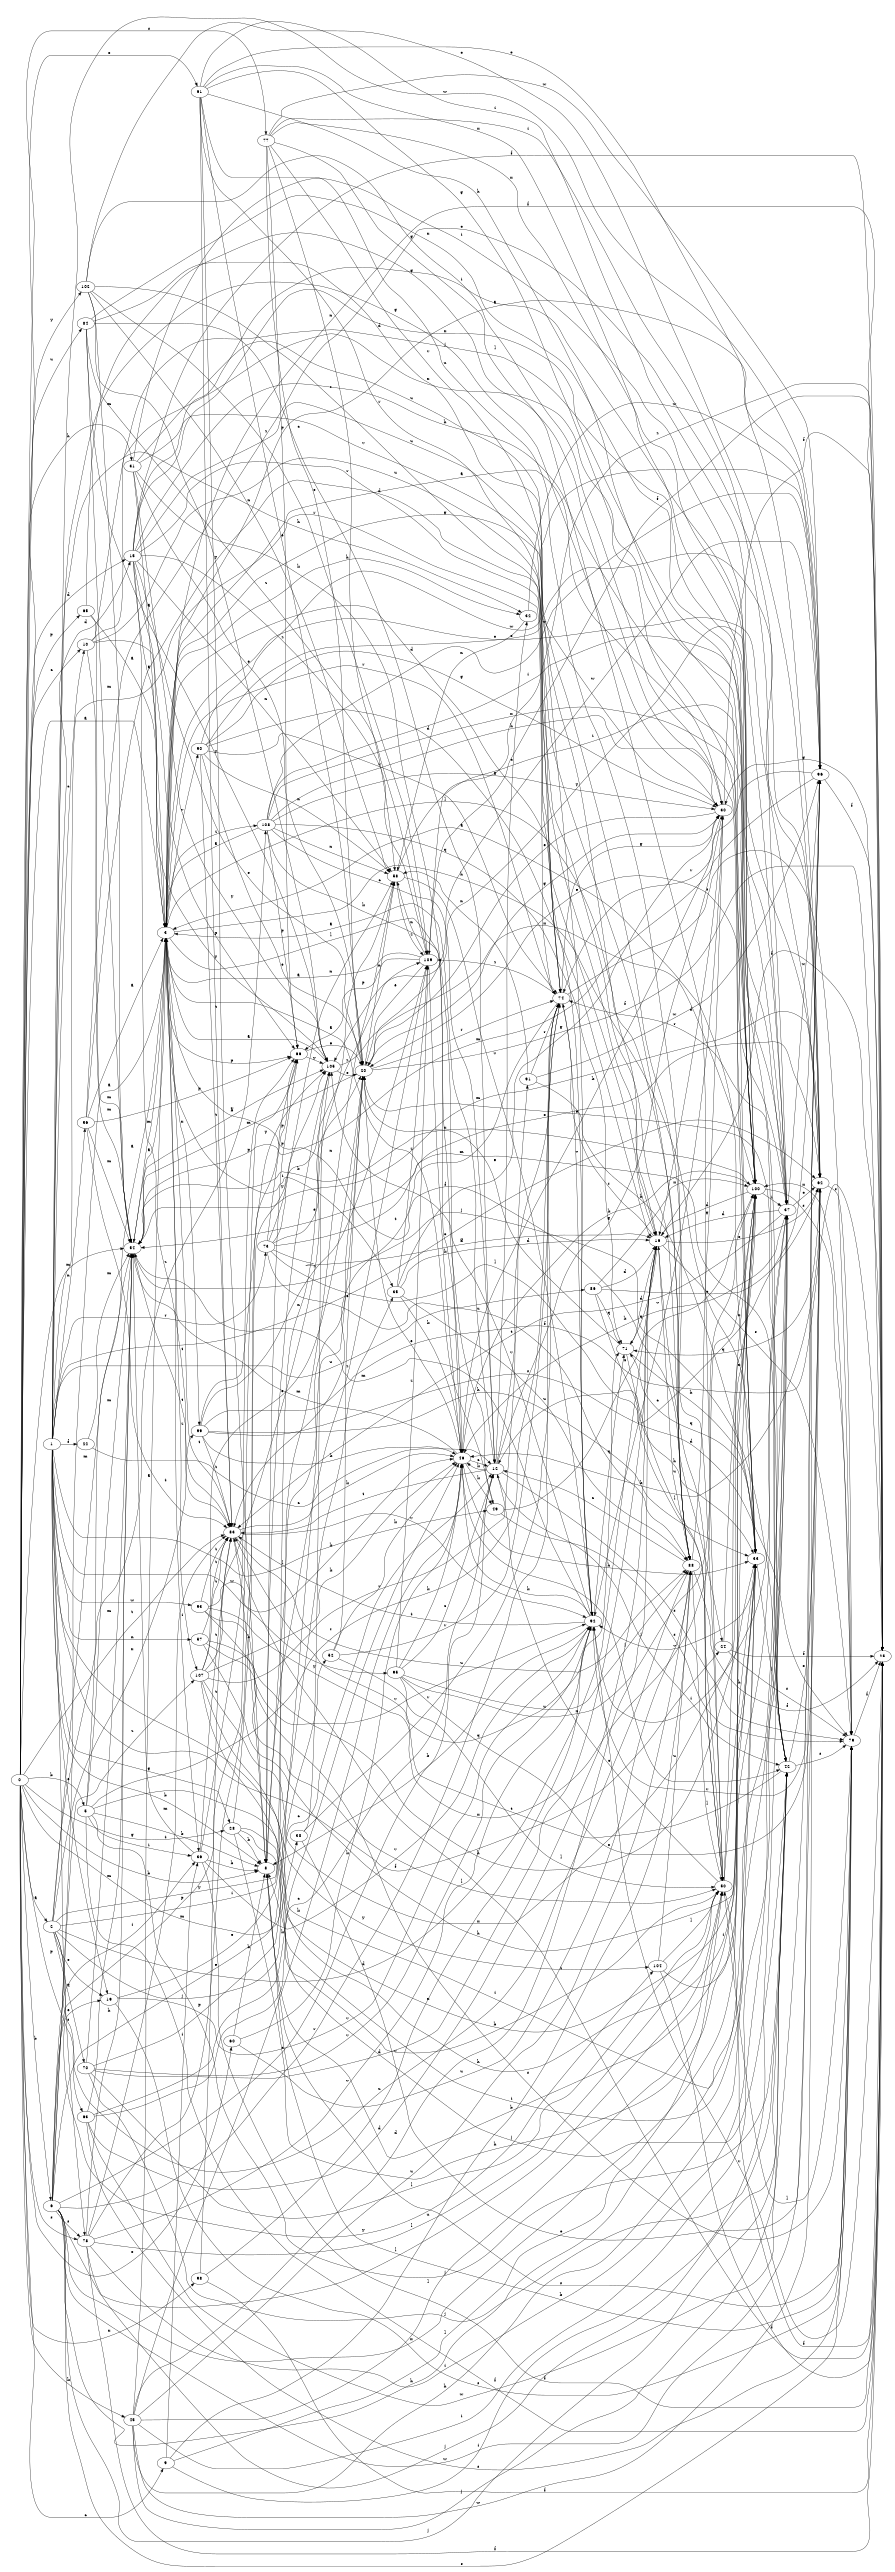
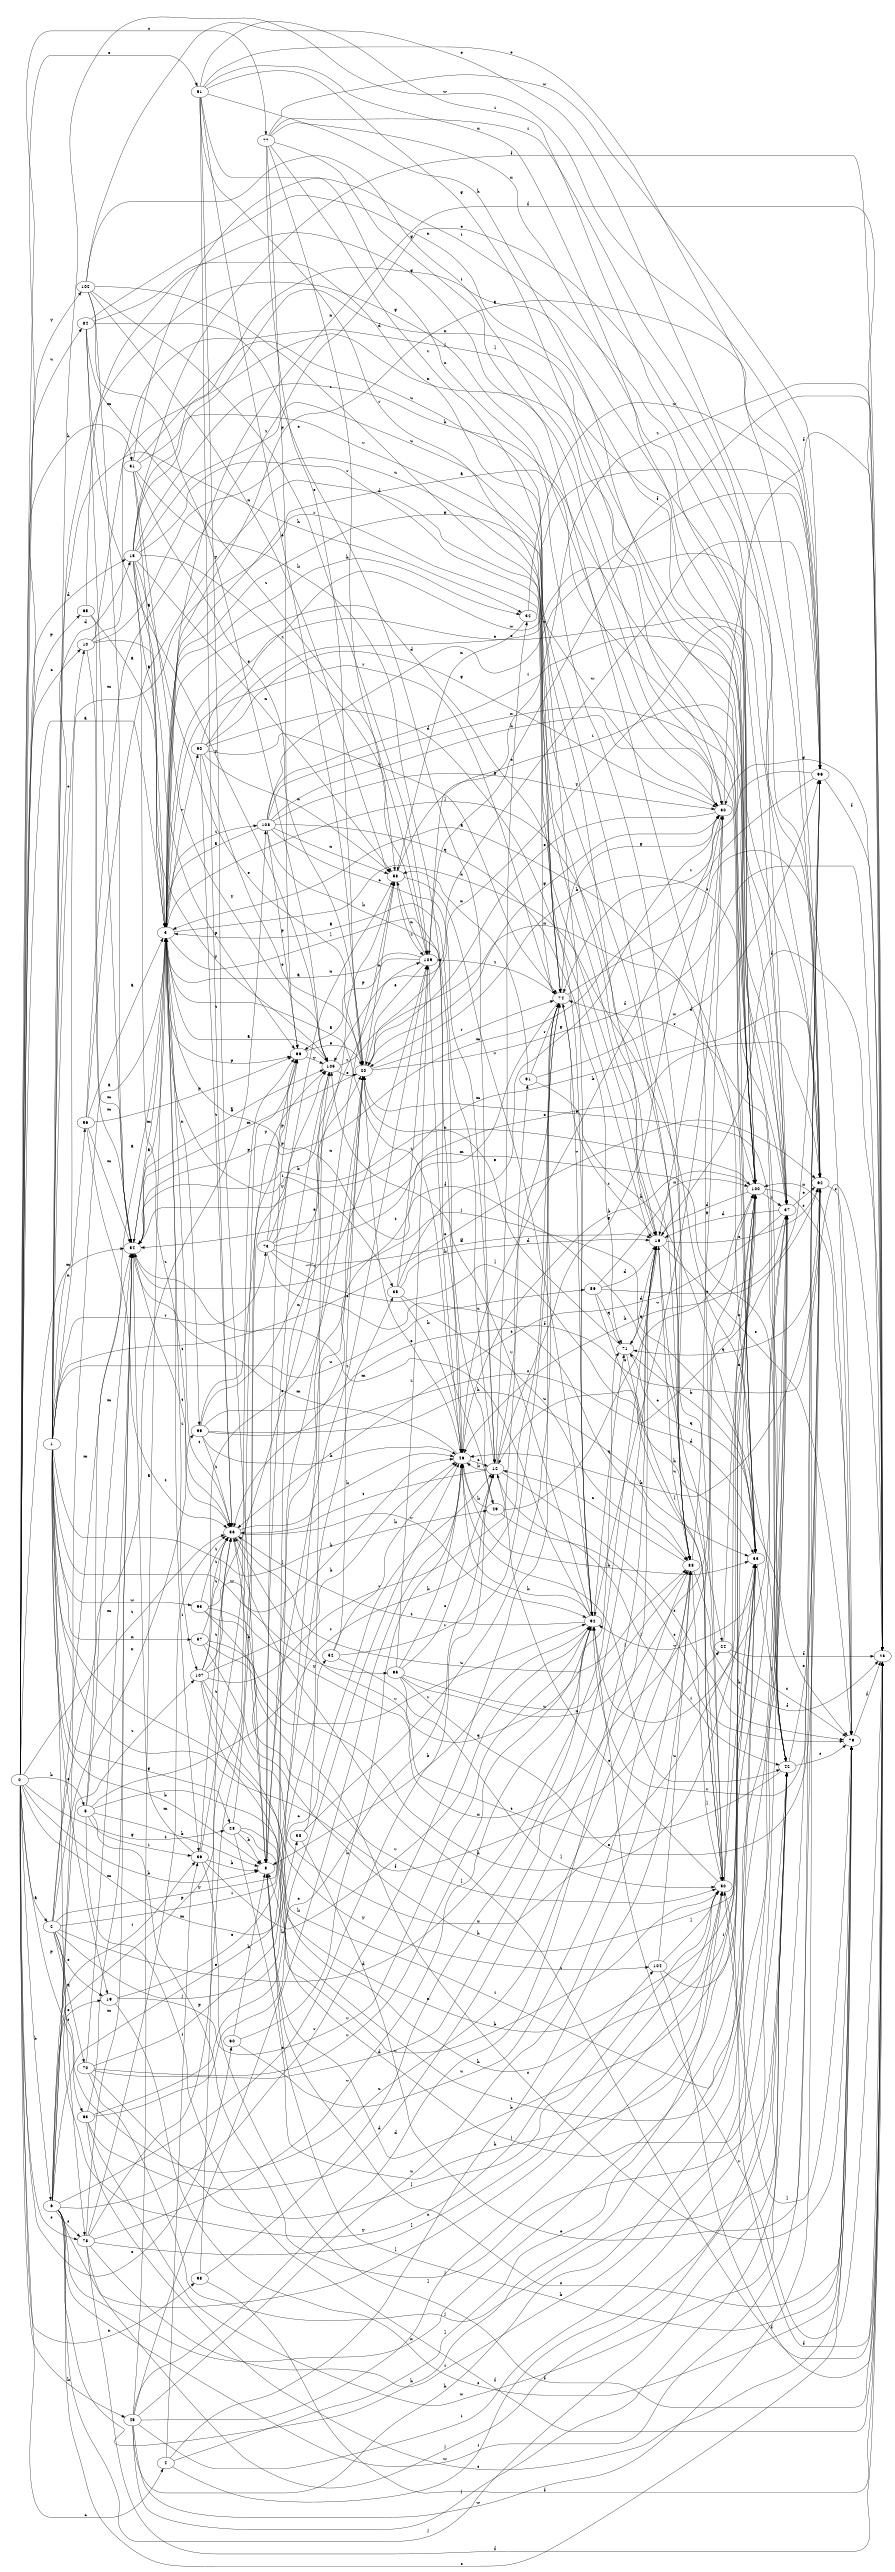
  strict digraph {
    rankdir=LR
    0
    2
    3
    5
    6
    8
-   9
+   9 [label=4]
    10
    15
    28
    31
    45
    52
    54
    60
    61
    63
    65
    77
    78
    83
    84
    98
    102
    19
    104
    16
    35
    38
    70
    88
    99
    105
    n34 [label=108]
    24
    30
    32
    49
    62
    74
    25
    33
    36
    50
    66
    90
    107
    42
    100
    96
    12
    20
    79
    58
    109
    37
    46
    92
    71
    1
-   22
    56
    57
    73
    86
    93
    95
    91
    0 -> 2 [label=a]
    0 -> 3 [label=a]
    0 -> 5 [label=b]
    0 -> 6 [label=b]
    0 -> 8 [label=b]
    0 -> 9 [label=c]
    0 -> 10 [label=c]
    0 -> 15 [label=d]
    0 -> 28 [label=g]
    0 -> 31 [label=h]
    0 -> 45 [label=k]
    0 -> 52 [label=m]
    0 -> 54 [label=m]
    0 -> 60 [label=o]
    0 -> 61 [label=o]
    0 -> 63 [label=p]
    0 -> 65 [label=p]
    0 -> 77 [label=s]
    0 -> 78 [label=s]
    0 -> 83 [label=t]
    0 -> 84 [label=u]
    0 -> 98 [label=x]
    0 -> 102 [label=y]
    2 -> 54 [label=m]
    2 -> 19 [label=e]
    2 -> 104 [label=y]
    2 -> 16 [label=d]
    2 -> 35 [label=i]
    2 -> 38 [label=j]
    2 -> 70 [label=q]
    2 -> 88 [label=u]
    2 -> 99 [label=x]
    2 -> 105 [label=y]
    2 -> n34 [label=z]
    3 -> 54 [label=m]
    3 -> 83 [label=t]
    3 -> 16 [label=d]
    3 -> 35 [label=i]
    3 -> 99 [label=x]
    3 -> n34 [label=z]
    3 -> 24 [label=f]
    3 -> 30 [label=g]
    3 -> 32 [label=h]
    3 -> 49 [label=l]
    3 -> 62 [label=o]
    3 -> 74 [label=r]
    3 -> 25 [label=f]
    3 -> 33 [label=h]
    3 -> 36 [label=i]
    3 -> 50 [label=l]
    3 -> 66 [label=p]
    3 -> 90 [label=v]
    3 -> 107 [label=z]
    5 -> 3 [label=a]
    5 -> 8 [label=b]
    5 -> 54 [label=m]
    5 -> 74 [label=r]
    5 -> 25 [label=f]
    5 -> 36 [label=i]
    5 -> 42 [label=j]
    5 -> 100 [label=x]
    6 -> 3 [label=a]
    6 -> 78 [label=s]
    6 -> 19 [label=e]
    6 -> 74 [label=r]
    6 -> 33 [label=h]
    6 -> 36 [label=i]
    6 -> 50 [label=l]
    6 -> 66 [label=p]
    6 -> 107 [label=z]
    6 -> 42 [label=j]
    6 -> 100 [label=x]
    6 -> 96 [label=w]
    6 -> 12 [label=c]
    6 -> 20 [label=e]
    6 -> 79 [label=s]
    8 -> 66 [label=p]
    8 -> 79 [label=s]
    8 -> 58 [label=n]
    8 -> 109 [label=z]
    9 -> 88 [label=u]
    9 -> 36 [label=i]
    9 -> 50 [label=l]
    9 -> 37 [label=i]
    10 -> 54 [label=m]
    10 -> 88 [label=u]
    10 -> 105 [label=y]
    10 -> 42 [label=j]
    10 -> 100 [label=x]
    15 -> 3 [label=a]
    15 -> 83 [label=t]
    15 -> 88 [label=u]
    15 -> 74 [label=r]
    15 -> 25 [label=f]
    15 -> 33 [label=h]
    15 -> 66 [label=p]
    15 -> 100 [label=x]
    15 -> 20 [label=e]
    15 -> 58 [label=n]
    15 -> 109 [label=z]
    15 -> 37 [label=i]
    28 -> 8 [label=b]
    28 -> 105 [label=y]
    28 -> 33 [label=h]
    28 -> 42 [label=j]
    28 -> 37 [label=i]
    31 -> 3 [label=a]
    31 -> 88 [label=u]
    31 -> 105 [label=y]
    31 -> 20 [label=e]
    31 -> 37 [label=i]
    31 -> 46 [label=k]
    31 -> 92 [label=v]
    45 -> 3 [label=a]
    45 -> 16 [label=d]
    45 -> 88 [label=u]
    45 -> 33 [label=h]
    45 -> 50 [label=l]
    45 -> 42 [label=j]
    45 -> 96 [label=w]
    45 -> 37 [label=i]
    45 -> 46 [label=k]
    52 -> 74 [label=r]
    52 -> 20 [label=e]
    52 -> 46 [label=k]
    52 -> 71 [label=q]
    54 -> 3 [label=a]
    54 -> 83 [label=t]
    54 -> 105 [label=y]
    54 -> 42 [label=j]
    54 -> 100 [label=x]
    60 -> 8 [label=b]
    60 -> 88 [label=u]
    60 -> 46 [label=k]
    61 -> 8 [label=b]
    61 -> 83 [label=t]
    61 -> 88 [label=u]
    61 -> 30 [label=g]
    61 -> 62 [label=o]
    61 -> 74 [label=r]
    61 -> 33 [label=h]
    61 -> 100 [label=x]
    61 -> 20 [label=e]
    61 -> 37 [label=i]
    63 -> 54 [label=m]
    63 -> 16 [label=d]
    63 -> 96 [label=w]
    63 -> 12 [label=c]
    63 -> 79 [label=s]
    63 -> 46 [label=k]
    65 -> 3 [label=a]
    65 -> 54 [label=m]
    65 -> 30 [label=g]
    77 -> 50 [label=l]
    77 -> 66 [label=p]
    77 -> 100 [label=x]
    77 -> 96 [label=w]
    77 -> 20 [label=e]
    77 -> 58 [label=n]
    77 -> 37 [label=i]
    77 -> 92 [label=v]
-   78 -> 54 [label=h]
+   78 -> 54 [label=m]
    78 -> 83 [label=t]
    78 -> 25 [label=f]
    78 -> 50 [label=l]
    78 -> 66 [label=p]
    78 -> 42 [label=j]
    78 -> 37 [label=i]
    78 -> 92 [label=v]
    83 -> 8 [label=b]
    83 -> 88 [label=u]
    83 -> 46 [label=k]
    83 -> 92 [label=v]
    84 -> 54 [label=m]
    84 -> 16 [label=d]
    84 -> 105 [label=y]
    84 -> 100 [label=x]
    84 -> 12 [label=c]
    84 -> 109 [label=z]
    98 -> 83 [label=t]
    98 -> 25 [label=f]
    98 -> 92 [label=v]
    102 -> 54 [label=m]
    102 -> 105 [label=y]
    102 -> 30 [label=g]
    102 -> 62 [label=o]
    102 -> 74 [label=r]
    102 -> 58 [label=n]
    102 -> 109 [label=z]
    19 -> 20 [label=e]
    19 -> 79 [label=s]
    19 -> 92 [label=v]
    104 -> 88 [label=u]
    104 -> 25 [label=f]
    104 -> 50 [label=l]
    104 -> 37 [label=i]
    16 -> 88 [label=u]
    16 -> 62 [label=o]
    16 -> 74 [label=r]
    16 -> 25 [label=f]
    16 -> 79 [label=s]
    16 -> 71 [label=q]
    35 -> 16 [label=d]
    35 -> 88 [label=u]
    35 -> 30 [label=g]
    35 -> 109 [label=z]
    35 -> 46 [label=k]
    38 -> 105 [label=y]
    38 -> 62 [label=o]
    38 -> 74 [label=r]
    70 -> 54 [label=m]
    70 -> 16 [label=d]
    70 -> 50 [label=l]
    70 -> 42 [label=j]
    70 -> 12 [label=c]
    70 -> 92 [label=v]
    88 -> 30 [label=g]
    88 -> 25 [label=f]
    88 -> 50 [label=l]
    88 -> 12 [label=c]
    99 -> 83 [label=t]
    99 -> 105 [label=y]
    99 -> 25 [label=f]
    99 -> 33 [label=h]
    99 -> 79 [label=s]
    99 -> 109 [label=z]
    99 -> 46 [label=k]
    105 -> 3 [label=a]
    105 -> 8 [label=b]
    105 -> 100 [label=x]
    105 -> 20 [label=e]
    n34 -> 3 [label=a]
    n34 -> 30 [label=g]
    n34 -> 33 [label=h]
    n34 -> 66 [label=p]
    n34 -> 100 [label=x]
    n34 -> 96 [label=w]
    n34 -> 12 [label=c]
    n34 -> 58 [label=n]
    n34 -> 37 [label=i]
    n34 -> 46 [label=k]
    n34 -> 71 [label=q]
    24 -> 25 [label=f]
    24 -> 100 [label=x]
    24 -> 79 [label=s]
    30 -> 16 [label=d]
    30 -> 25 [label=f]
    30 -> 20 [label=e]
    30 -> 46 [label=k]
    30 -> 92 [label=v]
    32 -> 96 [label=w]
    32 -> 58 [label=n]
    49 -> 3 [label=a]
    49 -> 100 [label=x]
    49 -> 79 [label=s]
-   46 -> 49 [label=k]
+   49 -> 46 [label=k]
    62 -> 54 [label=m]
    62 -> 105 [label=y]
    62 -> 79 [label=s]
    62 -> 46 [label=k]
    62 -> 92 [label=v]
    62 -> 71 [label=q]
    74 -> 83 [label=t]
    74 -> 30 [label=g]
    74 -> 79 [label=s]
    74 -> 109 [label=z]
    74 -> 92 [label=v]
    25 -> 83 [label=t]
    25 -> 30 [label=g]
    25 -> 109 [label=z]
    25 -> 92 [label=v]
    33 -> 3 [label=a]
    33 -> 42 [label=j]
    33 -> 92 [label=v]
    33 -> 71 [label=q]
    36 -> 8 [label=b]
    36 -> 54 [label=m]
    36 -> 83 [label=t]
    36 -> 25 [label=f]
    36 -> 66 [label=p]
    36 -> 92 [label=v]
    50 -> 8 [label=b]
    50 -> 16 [label=d]
    50 -> 25 [label=f]
    50 -> 33 [label=h]
    50 -> 100 [label=x]
    50 -> 12 [label=c]
    66 -> 105 [label=y]
    66 -> 20 [label=e]
    90 -> 83 [label=t]
    90 -> 16 [label=d]
    90 -> 30 [label=g]
    90 -> 62 [label=o]
    90 -> 74 [label=r]
    90 -> 96 [label=w]
    90 -> 20 [label=e]
    90 -> 58 [label=n]
    107 -> 83 [label=t]
    107 -> 74 [label=r]
    107 -> 33 [label=h]
    107 -> 100 [label=x]
    107 -> 20 [label=e]
    107 -> 58 [label=n]
    107 -> 37 [label=i]
    107 -> 46 [label=k]
    42 -> 54 [label=m]
    42 -> 83 [label=t]
    42 -> 62 [label=o]
    42 -> 74 [label=r]
    42 -> 20 [label=e]
    42 -> 79 [label=s]
    100 -> 3 [label=a]
    100 -> 8 [label=b]
    100 -> 16 [label=d]
    100 -> 79 [label=s]
    100 -> 37 [label=i]
    100 -> 46 [label=k]
    96 -> 3 [label=a]
    96 -> 54 [label=m]
    96 -> 74 [label=r]
    96 -> 25 [label=f]
    96 -> 12 [label=c]
    12 -> 3 [label=a]
    12 -> 83 [label=t]
    12 -> 30 [label=g]
    12 -> 32 [label=c]
    12 -> 42 [label=j]
    12 -> 79 [label=s]
    12 -> 46 [label=k]
    12 -> 91 [label=v]
    20 -> 54 [label=m]
    20 -> 30 [label=g]
    20 -> 74 [label=r]
    20 -> 25 [label=f]
    20 -> 96 [label=w]
    20 -> 58 [label=n]
    79 -> 8 [label=b]
    79 -> 25 [label=f]
    79 -> 50 [label=l]
    79 -> 100 [label=x]
    58 -> 109 [label=z]
    58 -> 37 [label=i]
    58 -> 92 [label=v]
    109 -> 3 [label=a]
    109 -> 25 [label=f]
    109 -> 66 [label=p]
    109 -> 20 [label=e]
    109 -> 58 [label=n]
    109 -> 46 [label=k]
    37 -> 83 [label=t]
    37 -> 16 [label=d]
    37 -> 62 [label=o]
-   37 -> 96 [label=w]
-   37 -> 20 [label=e]
+   37 -> 20 [label=b]
    37 -> 46 [label=k]
    46 -> 54 [label=m]
    46 -> 33 [label=h]
    46 -> 42 [label=j]
    46 -> 12 [label=c]
    46 -> 20 [label=e]
    92 -> 8 [label=b]
    92 -> 54 [label=m]
    92 -> 83 [label=t]
    92 -> 105 [label=y]
    92 -> 37 [label=i]
    92 -> 46 [label=k]
    92 -> 71 [label=q]
    71 -> 16 [label=d]
    71 -> 33 [label=h]
    71 -> 50 [label=l]
    71 -> 20 [label=e]
    1 -> 8 [label=b]
    1 -> 10 [label=c]
    1 -> 15 [label=d]
    1 -> 28 [label=g]
    1 -> 78 [label=s]
    1 -> 19 [label=e]
    1 -> 104 [label=y]
    1 -> 24 [label=f]
    1 -> 30 [label=g]
    1 -> 32 [label=h]
    1 -> 49 [label=l]
    1 -> 62 [label=o]
    1 -> 74 [label=r]
    1 -> 96 [label=w]
-   1 -> 22 [label=f]
    1 -> 56 [label=n]
    1 -> 57 [label=n]
    1 -> 73 [label=r]
    1 -> 86 [label=u]
    1 -> 93 [label=w]
    1 -> 95 [label=w]
-   22 -> 54 [label=m]
-   22 -> 12 [label=c]
    56 -> 3 [label=a]
    56 -> 54 [label=m]
    56 -> 83 [label=t]
    56 -> 16 [label=d]
    56 -> 62 [label=o]
    56 -> 66 [label=p]
    57 -> 83 [label=t]
    57 -> 33 [label=h]
    57 -> 50 [label=l]
    57 -> 92 [label=v]
    73 -> 16 [label=d]
    73 -> 88 [label=u]
    73 -> 62 [label=o]
    73 -> 50 [label=l]
    73 -> 66 [label=p]
    73 -> 20 [label=e]
    73 -> 58 [label=n]
    73 -> 109 [label=z]
    86 -> 16 [label=d]
    86 -> 62 [label=o]
    86 -> 33 [label=h]
    86 -> 100 [label=x]
    86 -> 71 [label=q]
    93 -> 83 [label=t]
    93 -> 33 [label=h]
    93 -> 100 [label=x]
    93 -> 79 [label=s]
    93 -> 46 [label=k]
    95 -> 88 [label=u]
    95 -> 62 [label=o]
    95 -> 50 [label=l]
    95 -> 100 [label=x]
    95 -> 12 [label=c]
    95 -> 109 [label=z]
    95 -> 46 [label=k]
    91 -> 74 [label=r]
    91 -> 33 [label=h]
    91 -> 96 [label=w]
    91 -> 58 [label=n]
  }
